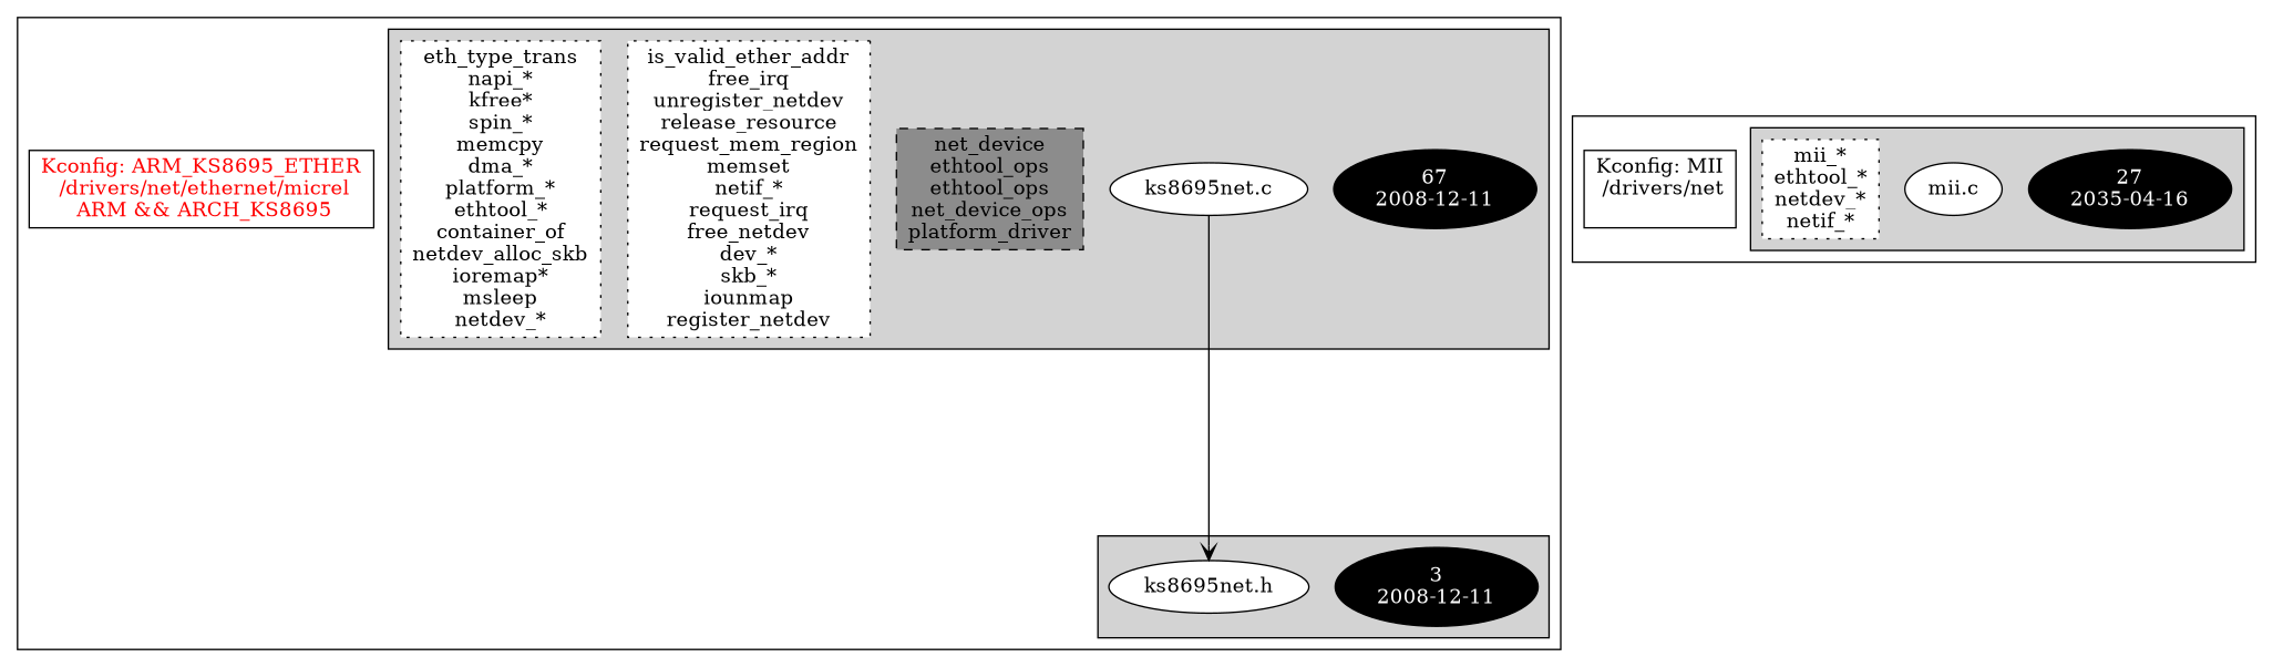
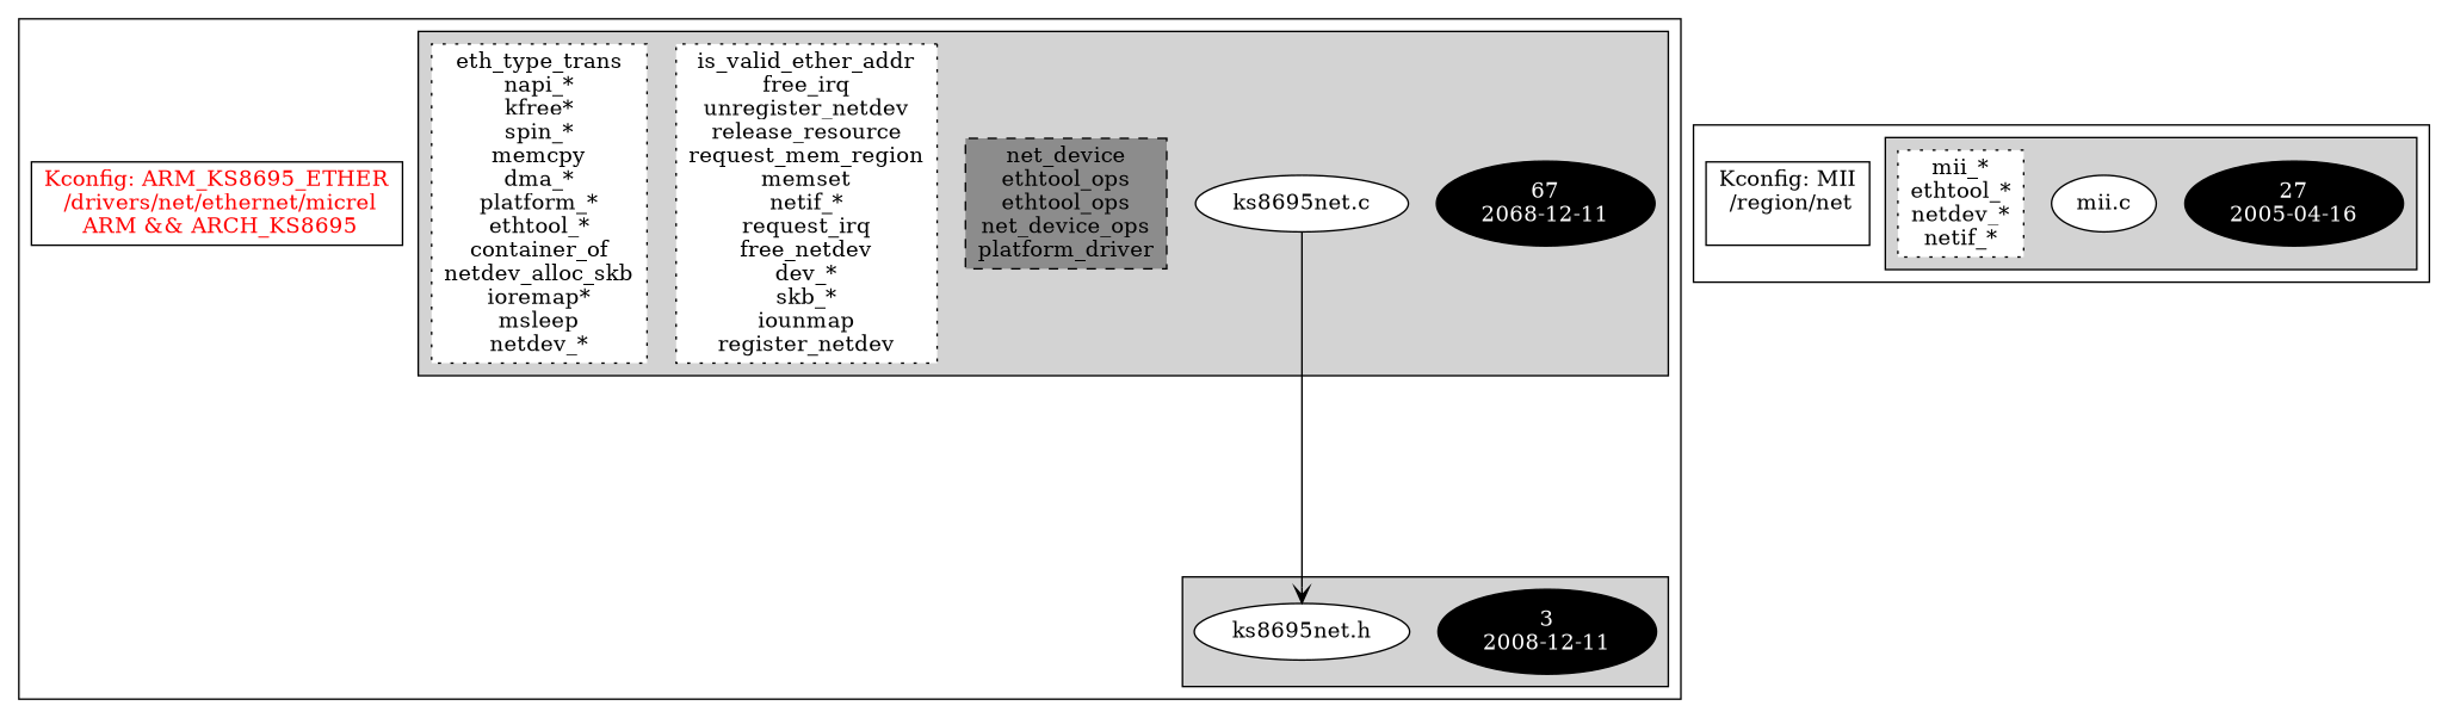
  digraph {
    ranksep=2
    splines=ortho
    node [fillcolor=white fontcolor=black style=filled]
    n1 [fillcolor=black fontcolor=white label="3\n2008-12-11"]
    n2 [label="ks8695net.h\n"]
-   n3 [fillcolor=black fontcolor=white label="67\n2008-12-11"]
+   n3 [fillcolor=black fontcolor=white label="67\n2068-12-11"]
    n4 [label="ks8695net.c\n"]
    n5 [fillcolor=grey55 label="net_device\nethtool_ops\nethtool_ops\nnet_device_ops\nplatform_driver\n" shape=box style="filled,dashed"]
    n6 [label="is_valid_ether_addr\nfree_irq\nunregister_netdev\nrelease_resource\nrequest_mem_region\nmemset\nnetif_*\nrequest_irq\nfree_netdev\ndev_*\nskb_*\niounmap\nregister_netdev\n" shape=box style="filled,dotted"]
    n7 [label="eth_type_trans\nnapi_*\nkfree*\nspin_*\nmemcpy\ndma_*\nplatform_*\nethtool_*\ncontainer_of\nnetdev_alloc_skb\nioremap*\nmsleep\nnetdev_*\n" shape=box style="filled,dotted"]
    n8 [fontcolor=red label="Kconfig: ARM_KS8695_ETHER\n /drivers/net/ethernet/micrel\n  ARM && ARCH_KS8695 " shape=box fillcolor="" style=""]
-   n9 [fillcolor=black fontcolor=white label="27\n2035-04-16"]
+   n9 [fillcolor=black fontcolor=white label="27\n2005-04-16"]
    n10 [label="mii.c\n"]
    n11 [label="mii_*\nethtool_*\nnetdev_*\nnetif_*\n" shape=box style="filled,dotted"]
-   n12 [label="Kconfig: MII\n /drivers/net\n " shape=box fillcolor="" fontcolor="" style=""]
+   n12 [label="Kconfig: MII\n /region/net\n " shape=box fillcolor="" fontcolor="" style=""]
    subgraph cluster_1 {
      n8
      subgraph cluster_2 {
        style=filled
        n1
        n2
      }
      subgraph cluster_3 {
        style=filled
        n3
        n4
        n5
        n6
        n7
      }
    }
    subgraph cluster_4 {
      n12
      subgraph cluster_5 {
        style=filled
        n9
        n10
        n11
      }
    }
    n4 -> n2 [color=black arrowhead=vee]
  }
